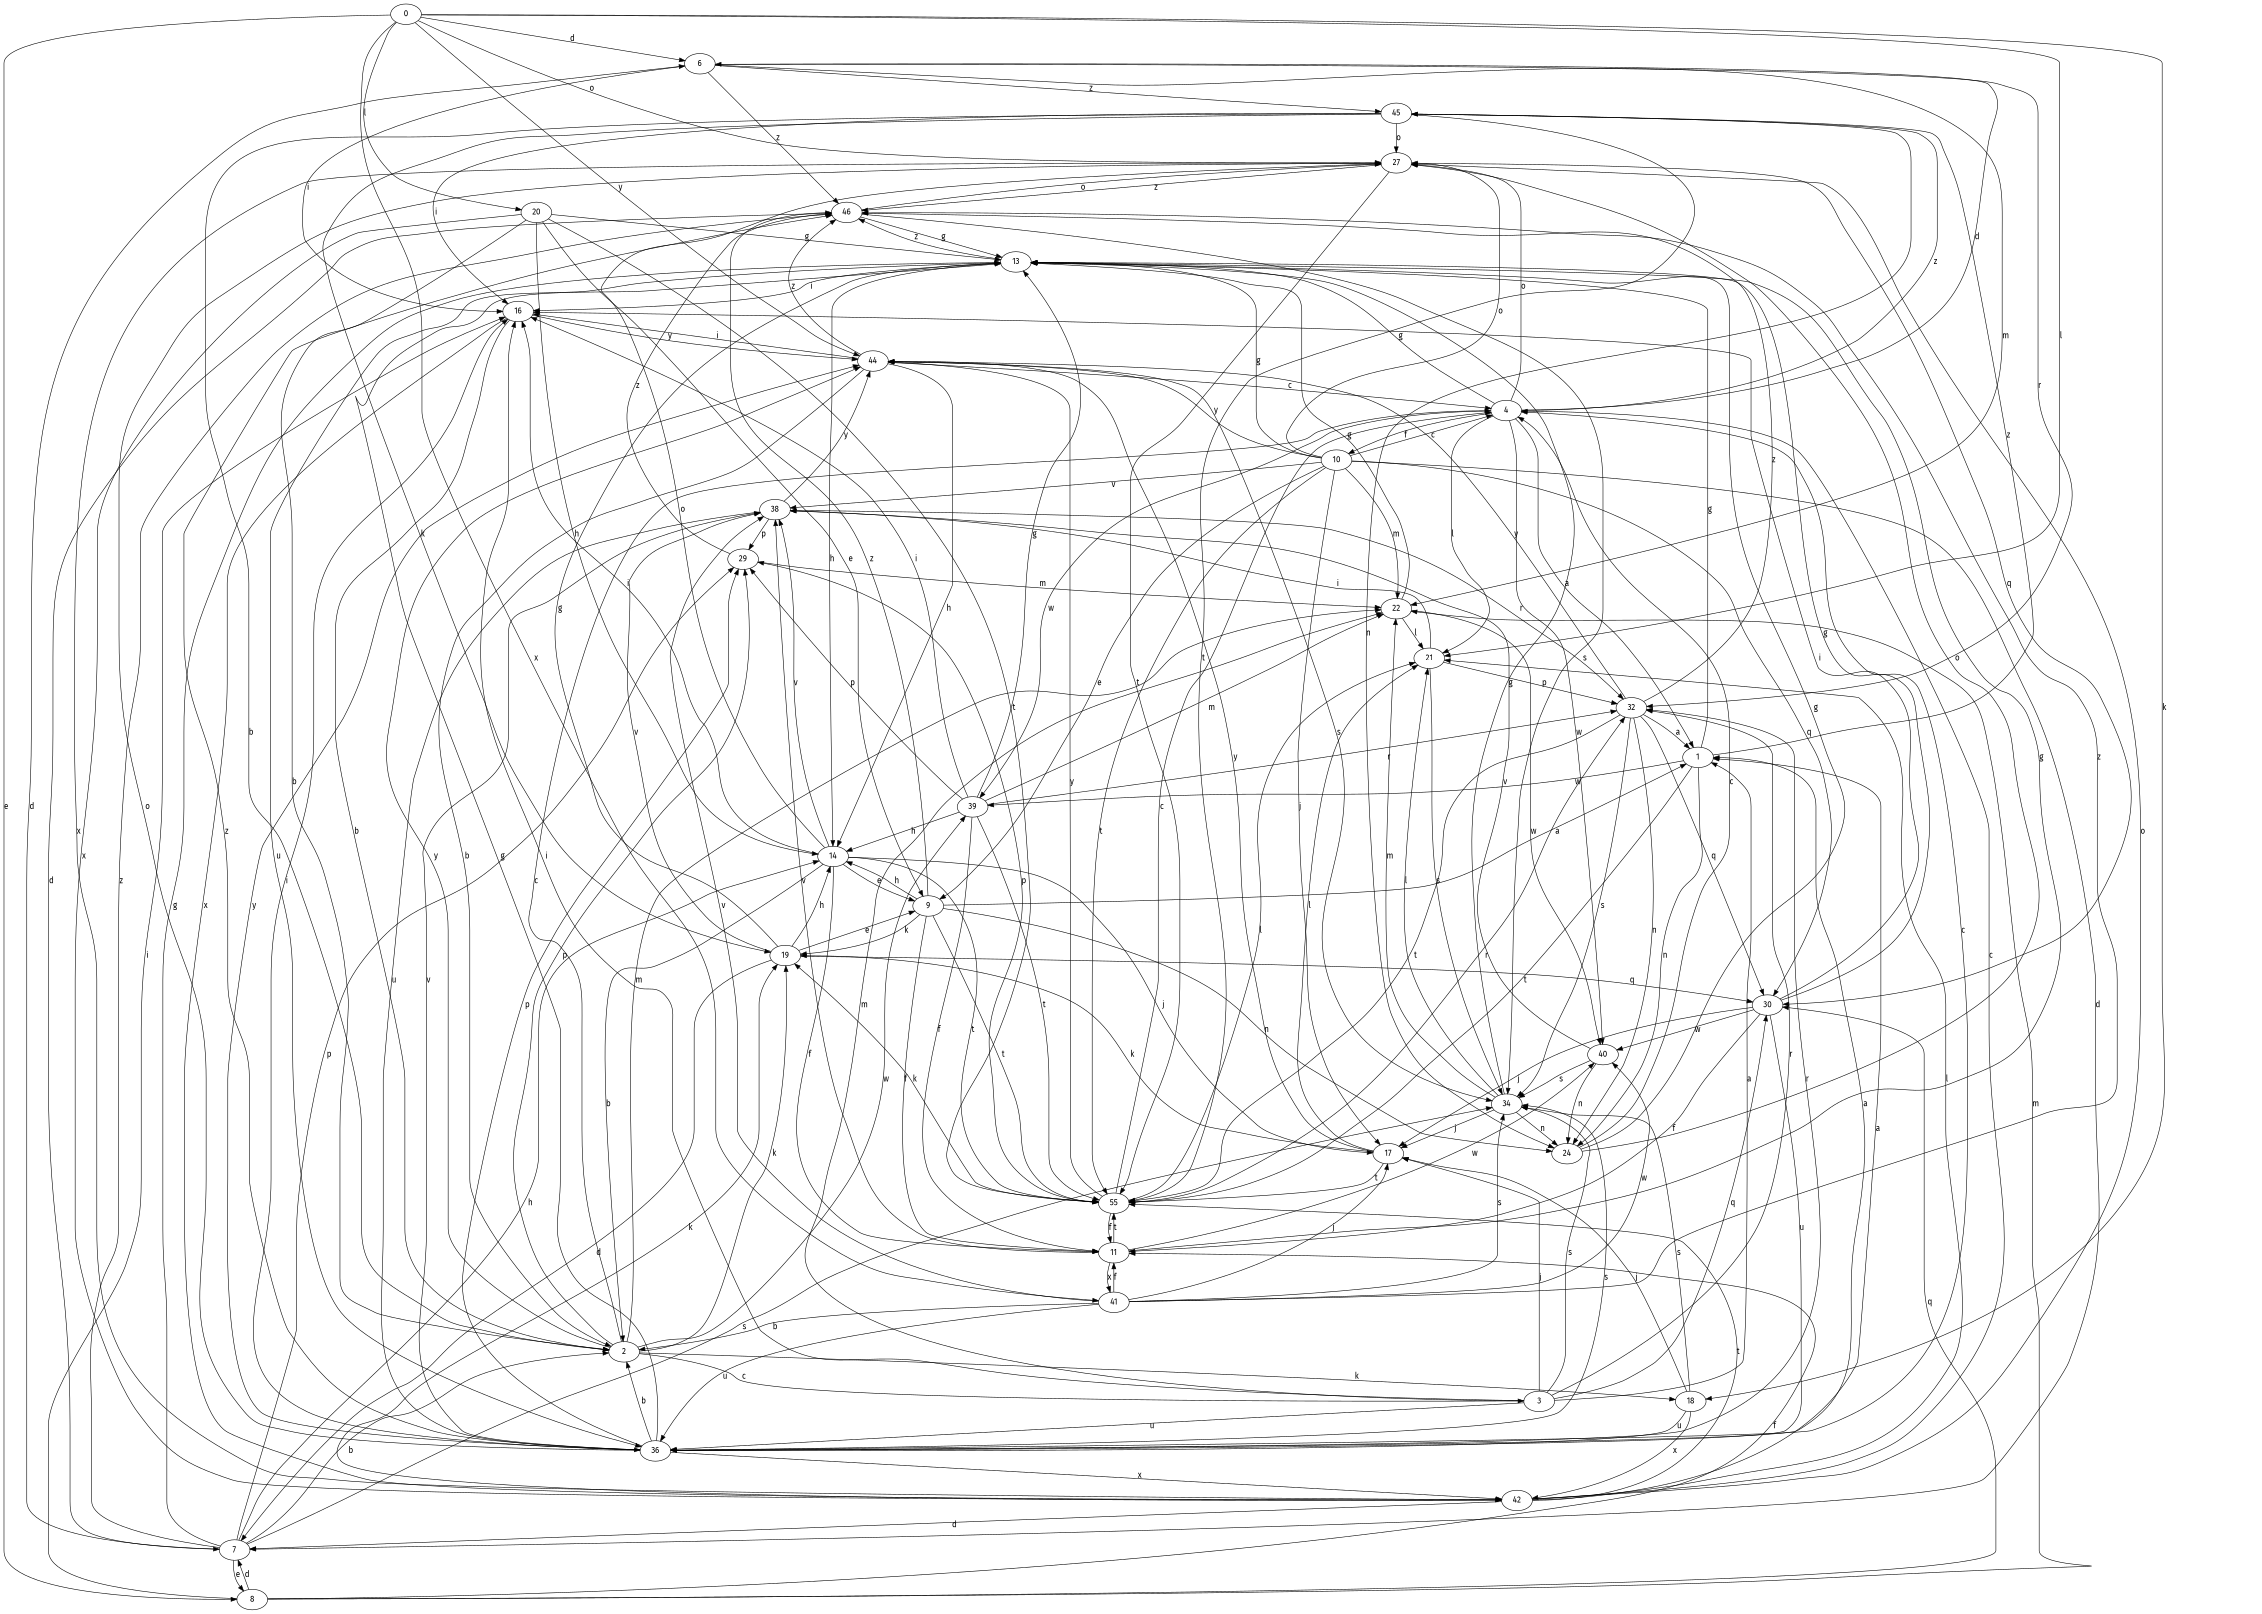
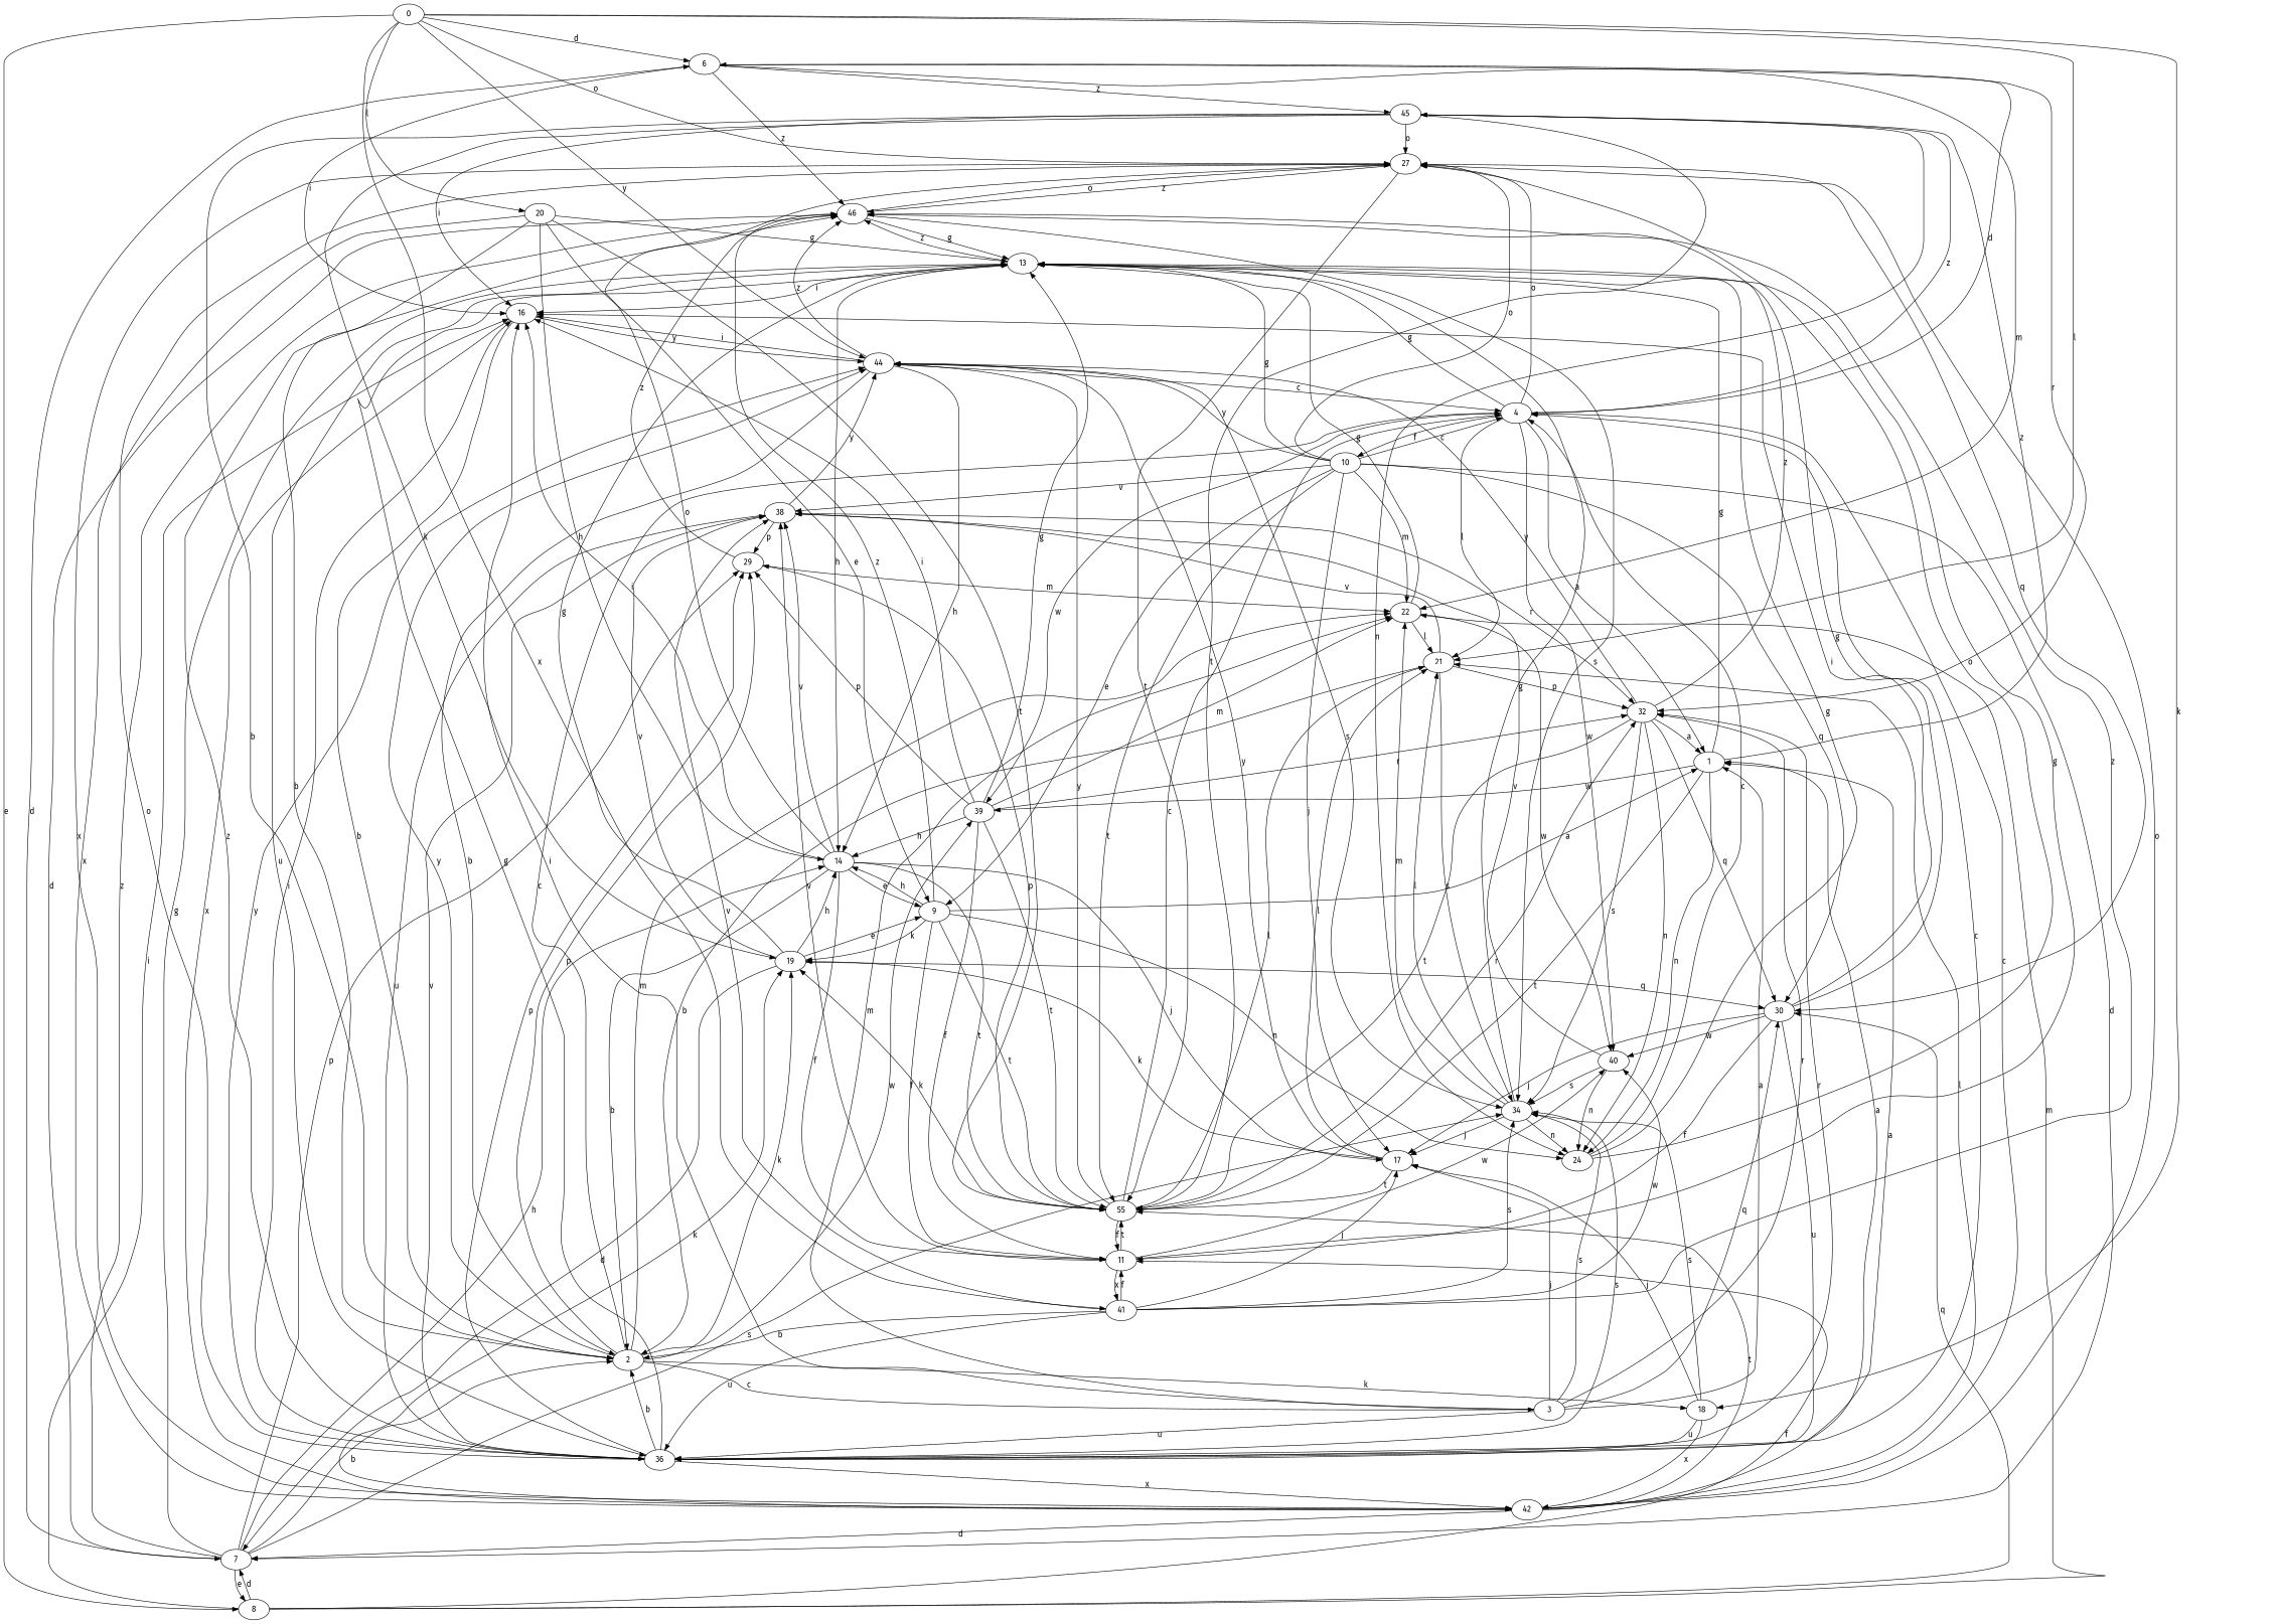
  strict digraph {
    fontname="Fira Sans"
    node [fontname="Fira Sans"]
    edge [fontname="Fira Sans"]
    0
    6
    8
    18
    20
    21
    27
    41
    44
    45
    22
    16
    32
    46
    30
    7
    11
    17
    34
    36
    42
    13
    n23 [label=55]
    2
    14
    9
    38
    40
    4
    1
    24
    39
    19
    29
    3
    10
    0 -> 6 [label=d]
    0 -> 8 [label=e]
    0 -> 18 [label=k]
    0 -> 20 [label=l]
    0 -> 21 [label=l]
    0 -> 27 [label=o]
    0 -> 41 [label=x]
    0 -> 44 [label=y]
    6 -> 45 [label=z]
    6 -> 22 [label=m]
    6 -> 16 [label=i]
    6 -> 32 [label=r]
    6 -> 46 [label=z]
    8 -> 22 [label=m]
    8 -> 16 [label=i]
    8 -> 30 [label=q]
    8 -> 7 [label=d]
    8 -> 11 [label=f]
    18 -> 17 [label=j]
    18 -> 34 [label=s]
    18 -> 36 [label=u]
    18 -> 42 [label=x]
    20 -> 42 [label=x]
    20 -> 13 [label=g]
    20 -> n23 [label=t]
    20 -> 2 [label=b]
    20 -> 14 [label=h]
    20 -> 9 [label=e]
    21 -> 32 [label=p]
    21 -> 34 [label=s]
-   21 -> 38 [label=i]
+   21 -> 2 [label=b]
+   21 -> 38 [label=v]
    27 -> 46 [label=z]
    27 -> 30 [label=q]
    27 -> 42 [label=x]
    27 -> n23 [label=t]
    41 -> 46 [label=z]
    41 -> 11 [label=f]
    41 -> 17 [label=j]
    41 -> 34 [label=s]
    41 -> 36 [label=u]
    41 -> 2 [label=b]
    41 -> 38 [label=v]
    41 -> 40 [label=w]
    44 -> 16 [label=i]
    44 -> 46 [label=z]
    44 -> 34 [label=s]
    44 -> 2 [label=b]
    44 -> 14 [label=h]
    44 -> 4 [label=c]
    45 -> 27 [label=o]
    45 -> 16 [label=i]
    45 -> n23 [label=t]
    45 -> 2 [label=b]
    45 -> 24 [label=n]
    45 -> 19 [label=k]
    22 -> 21 [label=l]
    22 -> 13 [label=g]
    22 -> 40 [label=w]
    16 -> 44 [label=y]
    16 -> 42 [label=x]
    16 -> 2 [label=b]
    32 -> 44 [label=y]
    32 -> 46 [label=z]
    32 -> 30 [label=q]
    32 -> 34 [label=s]
    32 -> n23 [label=t]
    32 -> 1 [label=a]
    32 -> 24 [label=n]
    46 -> 27 [label=o]
    46 -> 7 [label=d]
    46 -> 34 [label=s]
    46 -> 13 [label=g]
    30 -> 16 [label=i]
    30 -> 11 [label=f]
    30 -> 17 [label=j]
    30 -> 36 [label=u]
    30 -> 13 [label=g]
    30 -> 40 [label=w]
    7 -> 6 [label=d]
    7 -> 8 [label=e]
    7 -> 46 [label=z]
    7 -> 34 [label=s]
    7 -> 13 [label=g]
    7 -> 2 [label=b]
    7 -> 14 [label=h]
    7 -> 29 [label=p]
    11 -> 41 [label=x]
    11 -> 13 [label=g]
    11 -> n23 [label=t]
    11 -> 38 [label=v]
    11 -> 40 [label=w]
    17 -> 21 [label=l]
    17 -> 44 [label=y]
    17 -> n23 [label=t]
    17 -> 19 [label=k]
    34 -> 21 [label=l]
    34 -> 22 [label=m]
    34 -> 17 [label=j]
    34 -> 13 [label=g]
    34 -> 24 [label=n]
    36 -> 27 [label=o]
    36 -> 44 [label=y]
    36 -> 16 [label=i]
    36 -> 32 [label=r]
    36 -> 46 [label=z]
    36 -> 34 [label=s]
    36 -> 42 [label=x]
    36 -> 13 [label=g]
    36 -> 2 [label=b]
    36 -> 38 [label=v]
    36 -> 4 [label=c]
    36 -> 1 [label=a]
    36 -> 29 [label=p]
    42 -> 21 [label=l]
    42 -> 27 [label=o]
    42 -> 7 [label=d]
    42 -> n23 [label=t]
    42 -> 4 [label=c]
    42 -> 1 [label=a]
    42 -> 19 [label=k]
    13 -> 16 [label=i]
    13 -> 46 [label=z]
    13 -> 36 [label=u]
    13 -> 14 [label=h]
    n23 -> 21 [label=l]
    n23 -> 44 [label=y]
    n23 -> 32 [label=r]
    n23 -> 11 [label=f]
    n23 -> 4 [label=c]
    n23 -> 19 [label=k]
    n23 -> 29 [label=p]
    2 -> 18 [label=k]
    2 -> 44 [label=y]
    2 -> 22 [label=m]
    2 -> 4 [label=c]
    2 -> 39 [label=w]
    2 -> 19 [label=k]
    2 -> 29 [label=p]
    2 -> 3 [label=c]
    14 -> 27 [label=o]
    14 -> 16 [label=i]
    14 -> 11 [label=f]
    14 -> 17 [label=j]
    14 -> n23 [label=t]
    14 -> 2 [label=b]
    14 -> 9 [label=e]
    14 -> 38 [label=v]
    9 -> 46 [label=z]
    9 -> 11 [label=f]
    9 -> n23 [label=t]
    9 -> 14 [label=h]
    9 -> 1 [label=a]
    9 -> 24 [label=n]
    9 -> 19 [label=k]
    38 -> 44 [label=y]
    38 -> 32 [label=r]
    38 -> 36 [label=u]
    38 -> 29 [label=p]
    40 -> 34 [label=s]
    40 -> 38 [label=v]
    40 -> 24 [label=n]
    4 -> 6 [label=d]
    4 -> 21 [label=l]
    4 -> 27 [label=o]
    4 -> 45 [label=z]
    4 -> 13 [label=g]
    4 -> 40 [label=w]
    4 -> 1 [label=a]
    4 -> 39 [label=w]
    4 -> 10 [label=f]
    1 -> 45 [label=z]
    1 -> 13 [label=g]
    1 -> n23 [label=t]
    1 -> 24 [label=n]
    1 -> 39 [label=w]
    24 -> 27 [label=o]
    24 -> 13 [label=g]
    24 -> 4 [label=c]
    39 -> 22 [label=m]
    39 -> 16 [label=i]
    39 -> 32 [label=r]
    39 -> 11 [label=f]
    39 -> 13 [label=g]
    39 -> n23 [label=t]
    39 -> 14 [label=h]
    39 -> 29 [label=p]
    19 -> 30 [label=q]
    19 -> 7 [label=d]
    19 -> 13 [label=g]
    19 -> 14 [label=h]
    19 -> 9 [label=e]
    19 -> 38 [label=v]
    29 -> 22 [label=m]
    29 -> 46 [label=z]
    3 -> 22 [label=m]
    3 -> 16 [label=i]
    3 -> 32 [label=r]
    3 -> 30 [label=q]
    3 -> 17 [label=j]
    3 -> 34 [label=s]
    3 -> 36 [label=u]
    3 -> 1 [label=a]
    10 -> 27 [label=o]
    10 -> 44 [label=y]
    10 -> 22 [label=m]
    10 -> 30 [label=q]
    10 -> 7 [label=d]
    10 -> 17 [label=j]
    10 -> 13 [label=g]
    10 -> n23 [label=t]
    10 -> 9 [label=e]
    10 -> 38 [label=v]
    10 -> 4 [label=c]
  }
